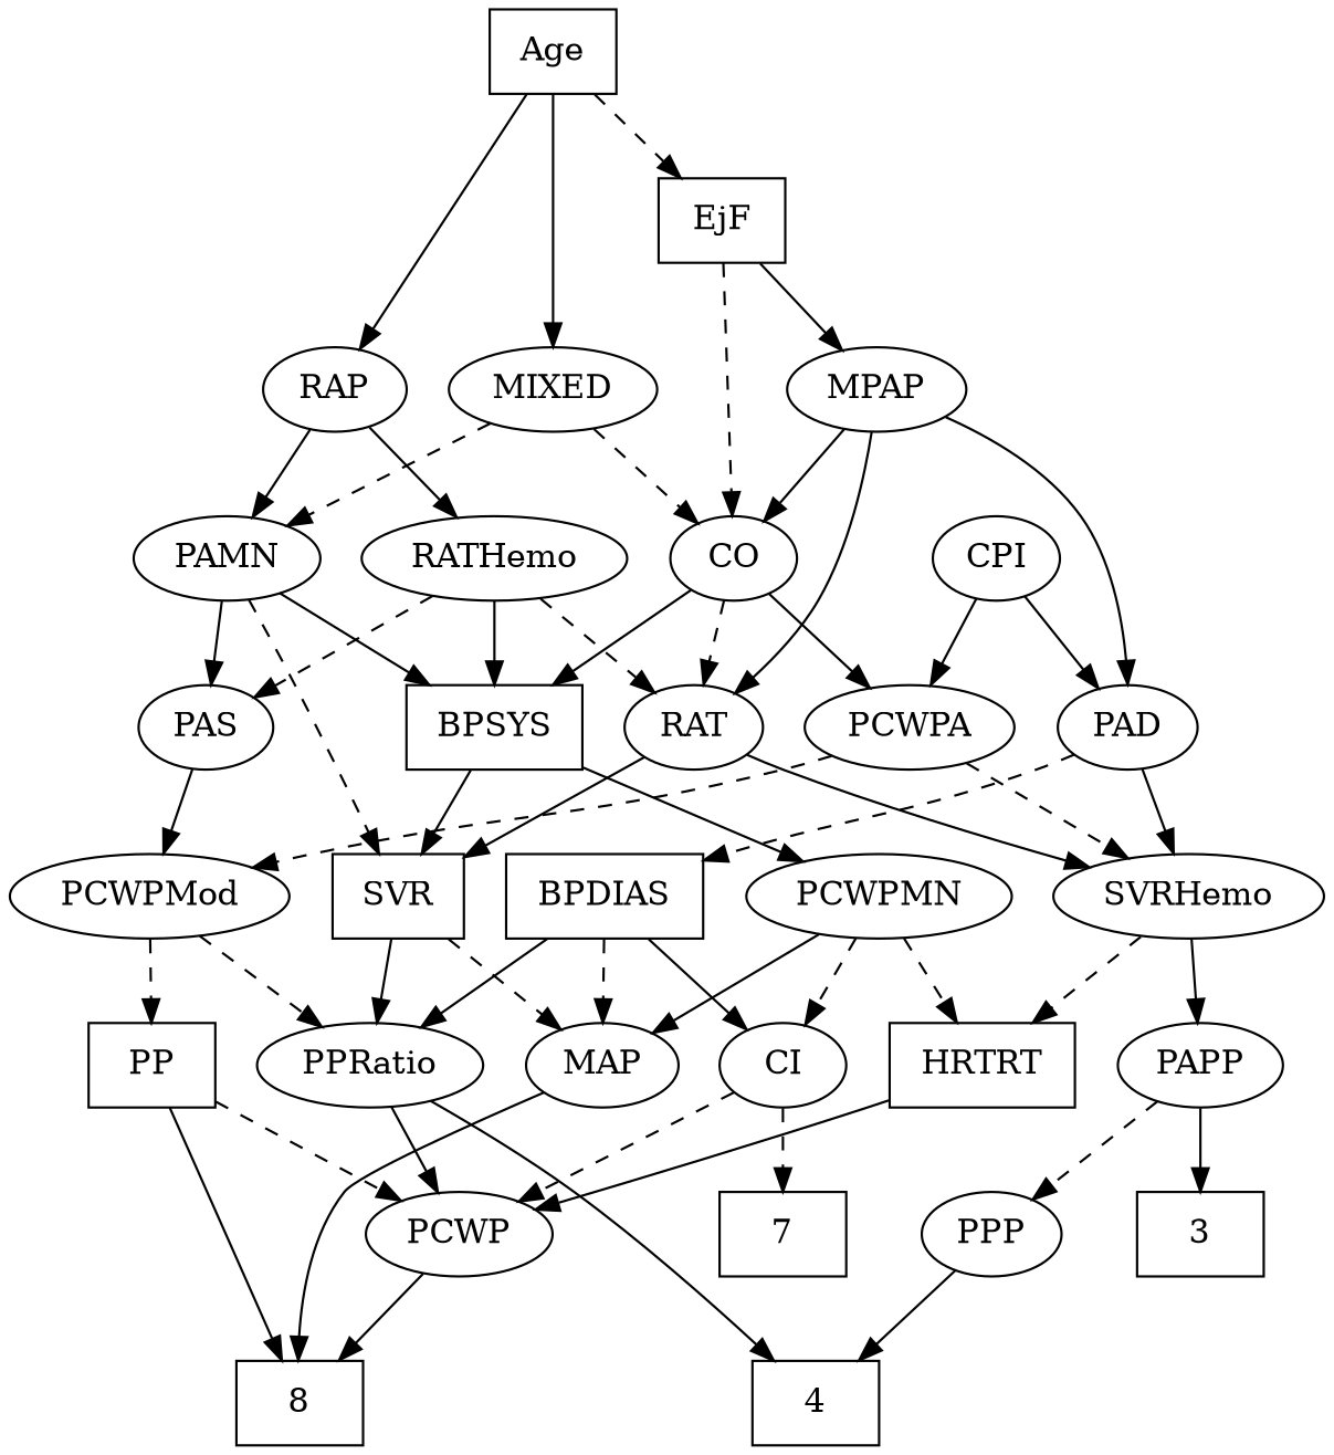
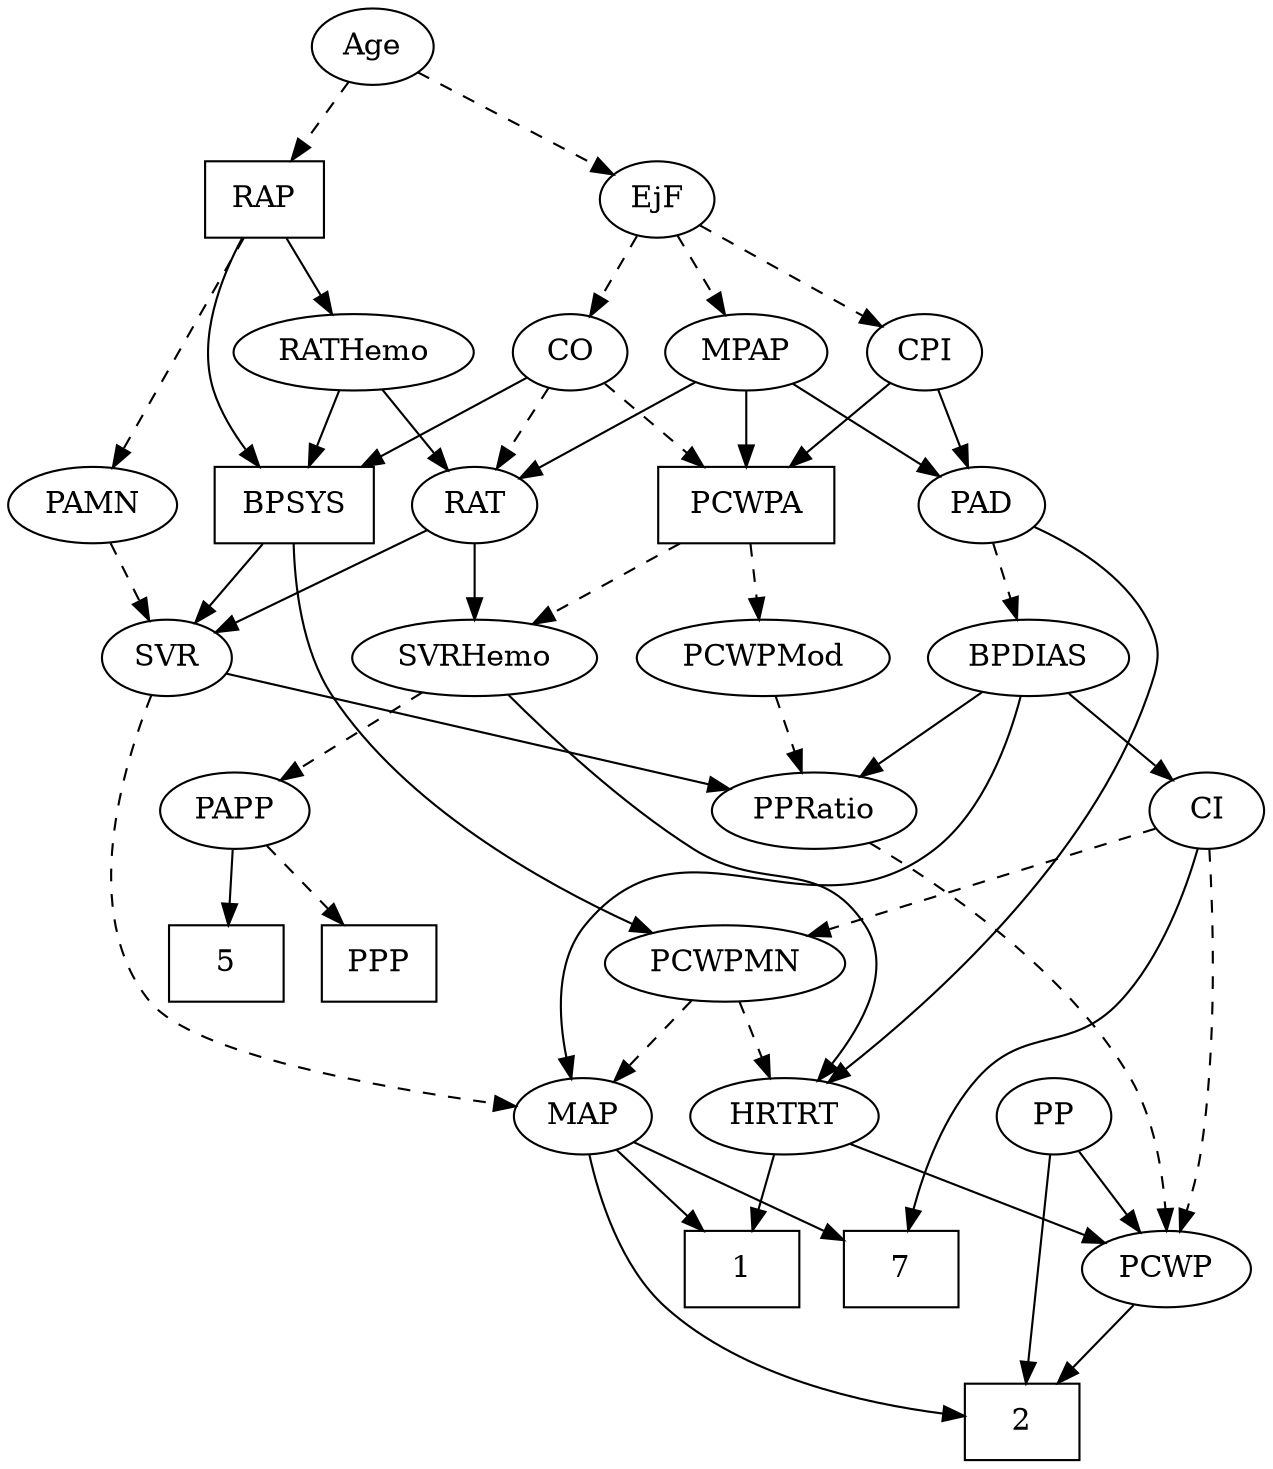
  strict digraph {
    edge [style=solid]
-   2 [height=0.5 shape=box width=0.75 label=8]
+   1 [height=0.5 shape=box width=0.75]
+   2 [height=0.5 shape=box width=0.75]
    n3 [height=0.5 label=7 shape=box width=0.75]
-   4 [height=0.5 shape=box width=0.75]
-   5 [height=0.5 shape=box width=0.75 label=3]
-   Age [height=0.5 width=0.75 shape=box]
-   EjF [height=0.5 width=0.75 shape=box]
-   RAP [height=0.5 width=0.77632]
-   MIXED [height=0.5 width=1.1193]
+   5 [height=0.5 shape=box width=0.75]
+   Age [height=0.5 width=0.75]
+   EjF [height=0.5 width=0.75]
+   RAP [height=0.5 width=0.77632 shape=box]
    MPAP [height=0.5 width=0.97491]
    CO [height=0.5 width=0.75]
    CPI [height=0.5 width=0.75]
    PAMN [height=0.5 width=1.011]
    RATHemo [height=0.5 width=1.3721]
    PAD [height=0.5 width=0.79437]
    RAT [height=0.5 width=0.75827]
-   PCWPA [height=0.5 width=1.1555]
+   PCWPA [height=0.5 width=1.1555 shape=box]
    BPSYS [height=0.5 shape=box width=1.0471]
-   PAS [height=0.5 width=0.75]
-   SVR [height=0.5 width=0.77632 shape=box]
+   SVR [height=0.5 width=0.77632]
    SVRHemo [height=0.5 width=1.3902]
-   BPDIAS [height=0.5 width=1.1735 shape=box]
+   BPDIAS [height=0.5 width=1.1735]
    PCWPMod [height=0.5 width=1.4443]
    PCWPMN [height=0.5 width=1.3902]
-   HRTRT [height=0.5 width=1.1013 shape=box]
+   HRTRT [height=0.5 width=1.1013]
    PAPP [height=0.5 width=0.88464]
    MAP [height=0.5 width=0.84854]
    PPRatio [height=0.5 width=1.1013]
    CI [height=0.5 width=0.75]
-   PP [height=0.5 width=0.75 shape=box]
+   PP [height=0.5 width=0.75]
    PCWP [height=0.5 width=0.97491]
-   PPP [height=0.5 width=0.75]
+   PPP [height=0.5 width=0.75 shape=box]
    Age -> EjF [style=dashed]
-   Age -> RAP
-   Age -> MIXED
-   EjF -> MPAP
+   Age -> RAP [style=dashed]
+   EjF -> MPAP [style=dashed]
    EjF -> CO [style=dashed]
-   RAP -> PAMN
+   EjF -> CPI [style=dashed]
+   RAP -> PAMN [style=dashed]
    RAP -> RATHemo
-   MIXED -> CO [style=dashed]
-   MIXED -> PAMN [style=dashed]
    MPAP -> PAD
    MPAP -> RAT
-   MPAP -> CO
+   MPAP -> PCWPA
    CO -> RAT [style=dashed]
-   CO -> PCWPA
+   CO -> PCWPA [style=dashed]
    CO -> BPSYS
    CPI -> PAD
    CPI -> PCWPA
-   PAMN -> BPSYS
-   PAMN -> PAS
+   RAP -> BPSYS
    PAMN -> SVR [style=dashed]
-   RATHemo -> RAT [style=dashed]
+   RATHemo -> RAT
    RATHemo -> BPSYS
-   RATHemo -> PAS [style=dashed]
-   PAD -> SVRHemo
+   PAD -> HRTRT
    PAD -> BPDIAS [style=dashed]
    RAT -> SVR
    RAT -> SVRHemo
    PCWPA -> SVRHemo [style=dashed]
    PCWPA -> PCWPMod [style=dashed]
    BPSYS -> SVR
    BPSYS -> PCWPMN
-   PAS -> PCWPMod
    SVR -> MAP [style=dashed]
    SVR -> PPRatio
-   SVRHemo -> HRTRT [style=dashed]
-   SVRHemo -> PAPP
-   BPDIAS -> MAP [style=dashed]
+   SVRHemo -> HRTRT
+   SVRHemo -> PAPP [style=dashed]
+   BPDIAS -> MAP
    BPDIAS -> PPRatio
    BPDIAS -> CI
    PCWPMod -> PPRatio [style=dashed]
-   PCWPMod -> PP [style=dashed]
    PCWPMN -> HRTRT [style=dashed]
-   PCWPMN -> MAP
-   PCWPMN -> CI [style=dashed]
+   PCWPMN -> MAP [style=dashed]
+   CI -> PCWPMN [style=dashed]
+   HRTRT -> 1
    HRTRT -> PCWP
    PAPP -> 5
    PAPP -> PPP [style=dashed]
+   MAP -> 1
    MAP -> 2
-   PPRatio -> 4
-   PPRatio -> PCWP
-   CI -> n3 [style=dashed]
+   MAP -> n3
+   PPRatio -> PCWP [style=dashed]
+   CI -> n3
    CI -> PCWP [style=dashed]
    PP -> 2
-   PP -> PCWP [style=dashed]
+   PP -> PCWP
    PCWP -> 2
-   PPP -> 4
  }
